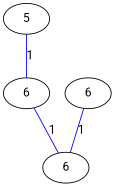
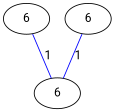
  graph {
    fontname=Roboto
    node [fontname=Roboto]
    edge [color=blue fontname=Roboto]
-   n1 [label=5]
    n2 [label=6]
    n3 [label=6]
    n4 [label=6]
-   n1 -- n2 [label=1]
    n2 -- n3 [label=1]
    n4 -- n3 [label=1]
  }
